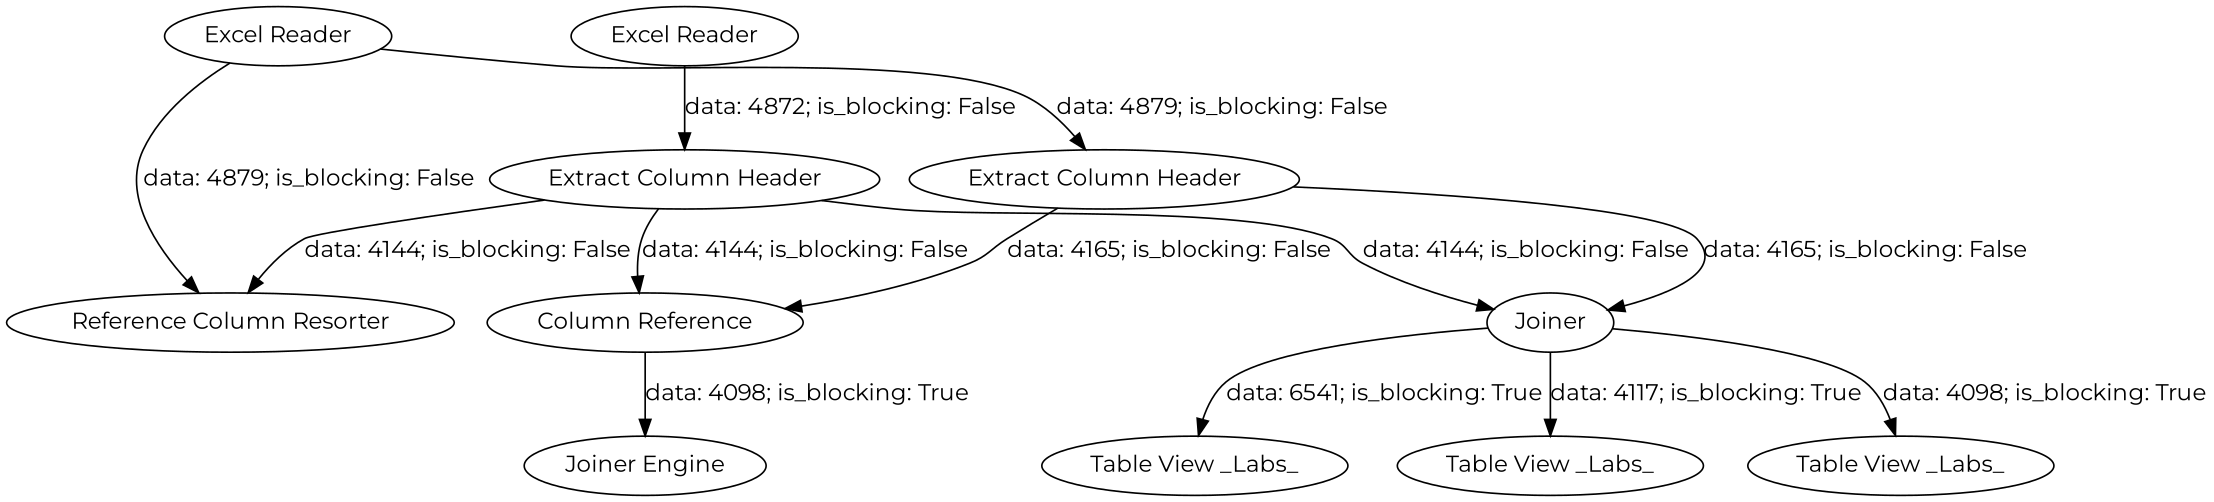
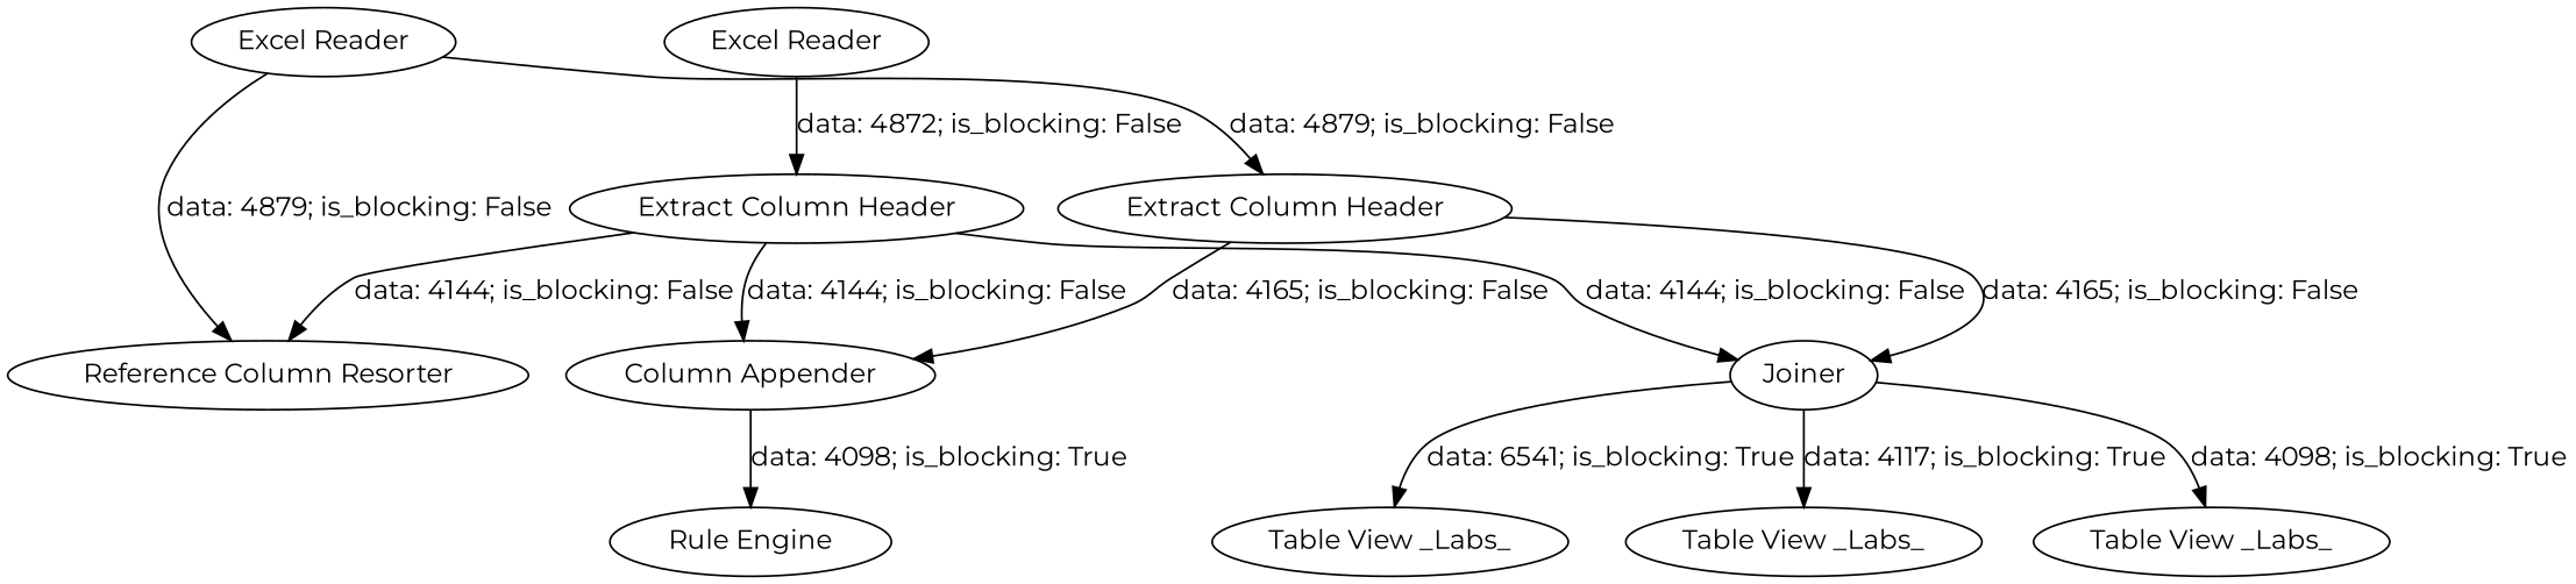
  digraph {
    fontname=Montserrat
    rankdir=TB
    node [fontname=Montserrat]
    edge [fontname=Montserrat]
    n1 [label="Table View _Labs_"]
-   n2 [label="Joiner Engine"]
+   n2 [label="Rule Engine"]
    n3 [label="Extract Column Header"]
    n4 [label=Joiner]
-   n5 [label="Column Reference"]
+   n5 [label="Column Appender"]
    n6 [label="Table View _Labs_"]
    n7 [label="Table View _Labs_"]
    n8 [label="Excel Reader"]
    n9 [label="Extract Column Header"]
    n10 [label="Reference Column Resorter"]
    n11 [label="Excel Reader"]
    n3 -> n4 [label="data: 4165; is_blocking: False"]
    n3 -> n5 [label="data: 4165; is_blocking: False"]
    n4 -> n1 [label="data: 4117; is_blocking: True"]
    n4 -> n6 [label="data: 4098; is_blocking: True"]
    n4 -> n7 [label="data: 6541; is_blocking: True"]
    n5 -> n2 [label="data: 4098; is_blocking: True"]
    n8 -> n9 [label="data: 4872; is_blocking: False"]
    n9 -> n4 [label="data: 4144; is_blocking: False"]
    n9 -> n5 [label="data: 4144; is_blocking: False"]
    n9 -> n10 [label="data: 4144; is_blocking: False"]
    n11 -> n3 [label="data: 4879; is_blocking: False"]
    n11 -> n10 [label="data: 4879; is_blocking: False"]
  }
